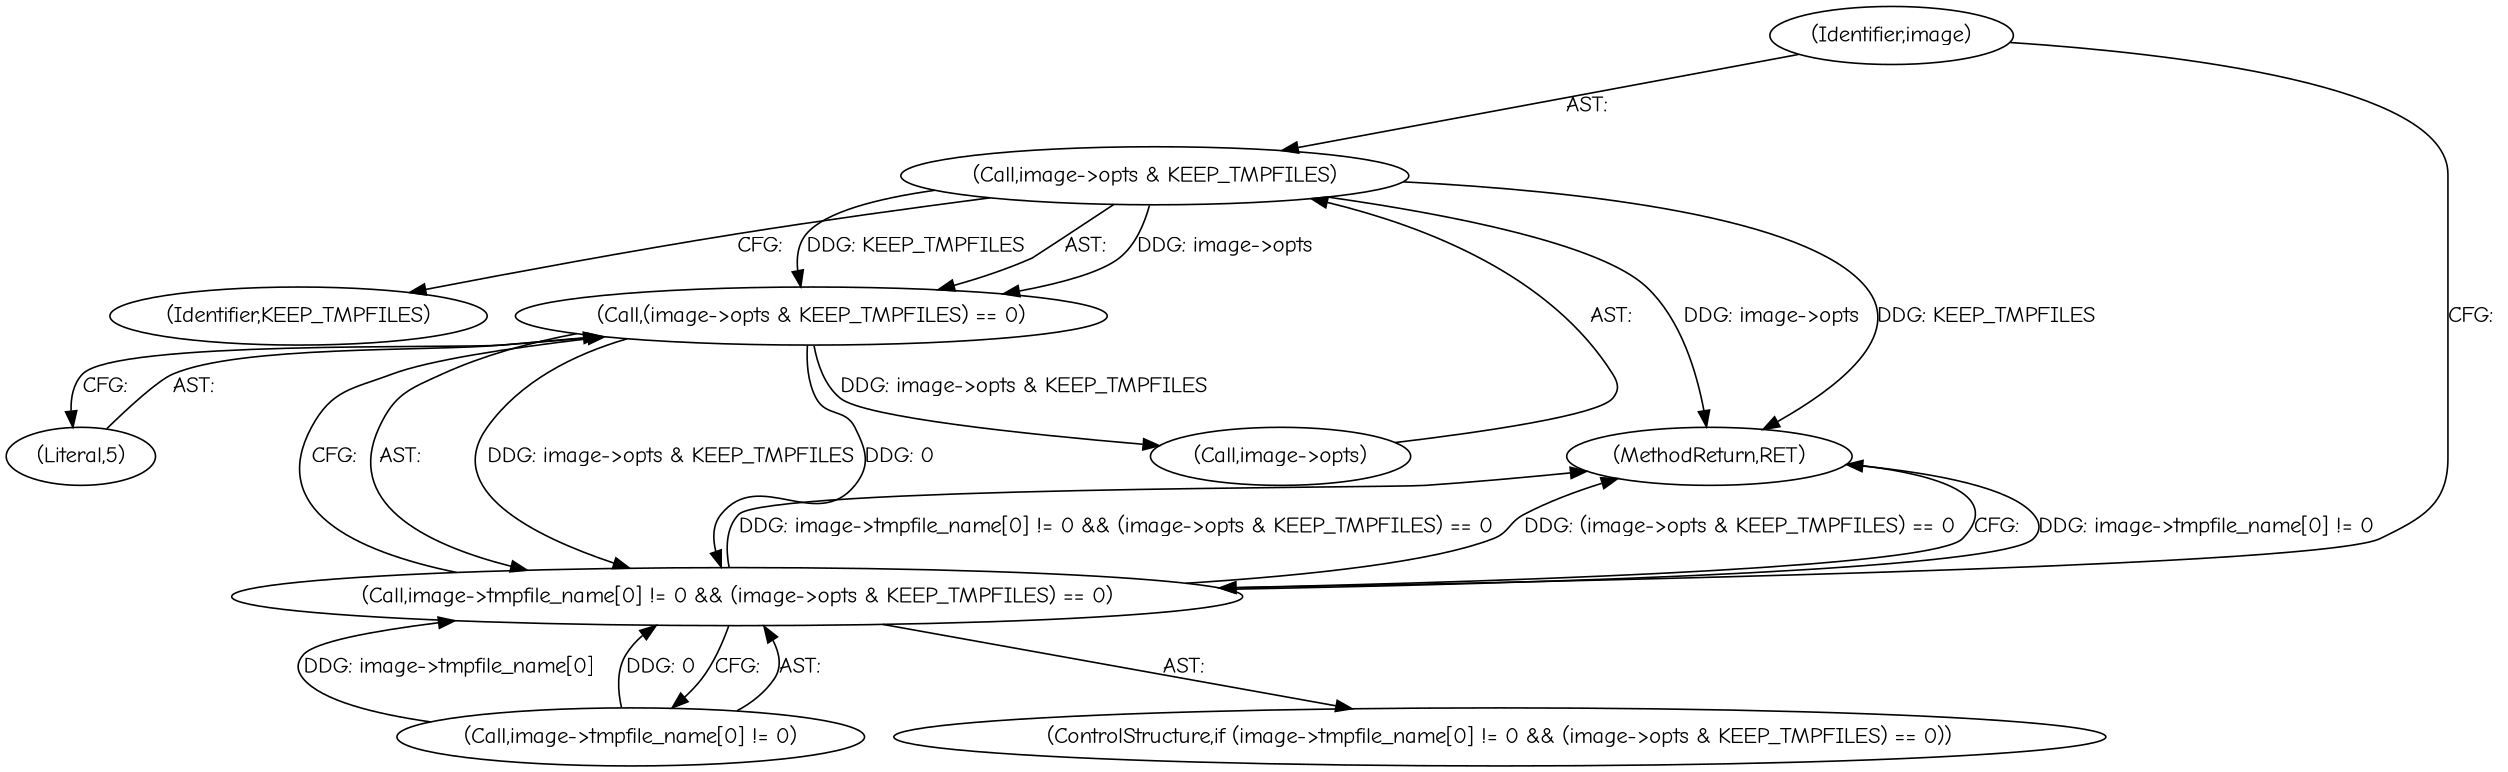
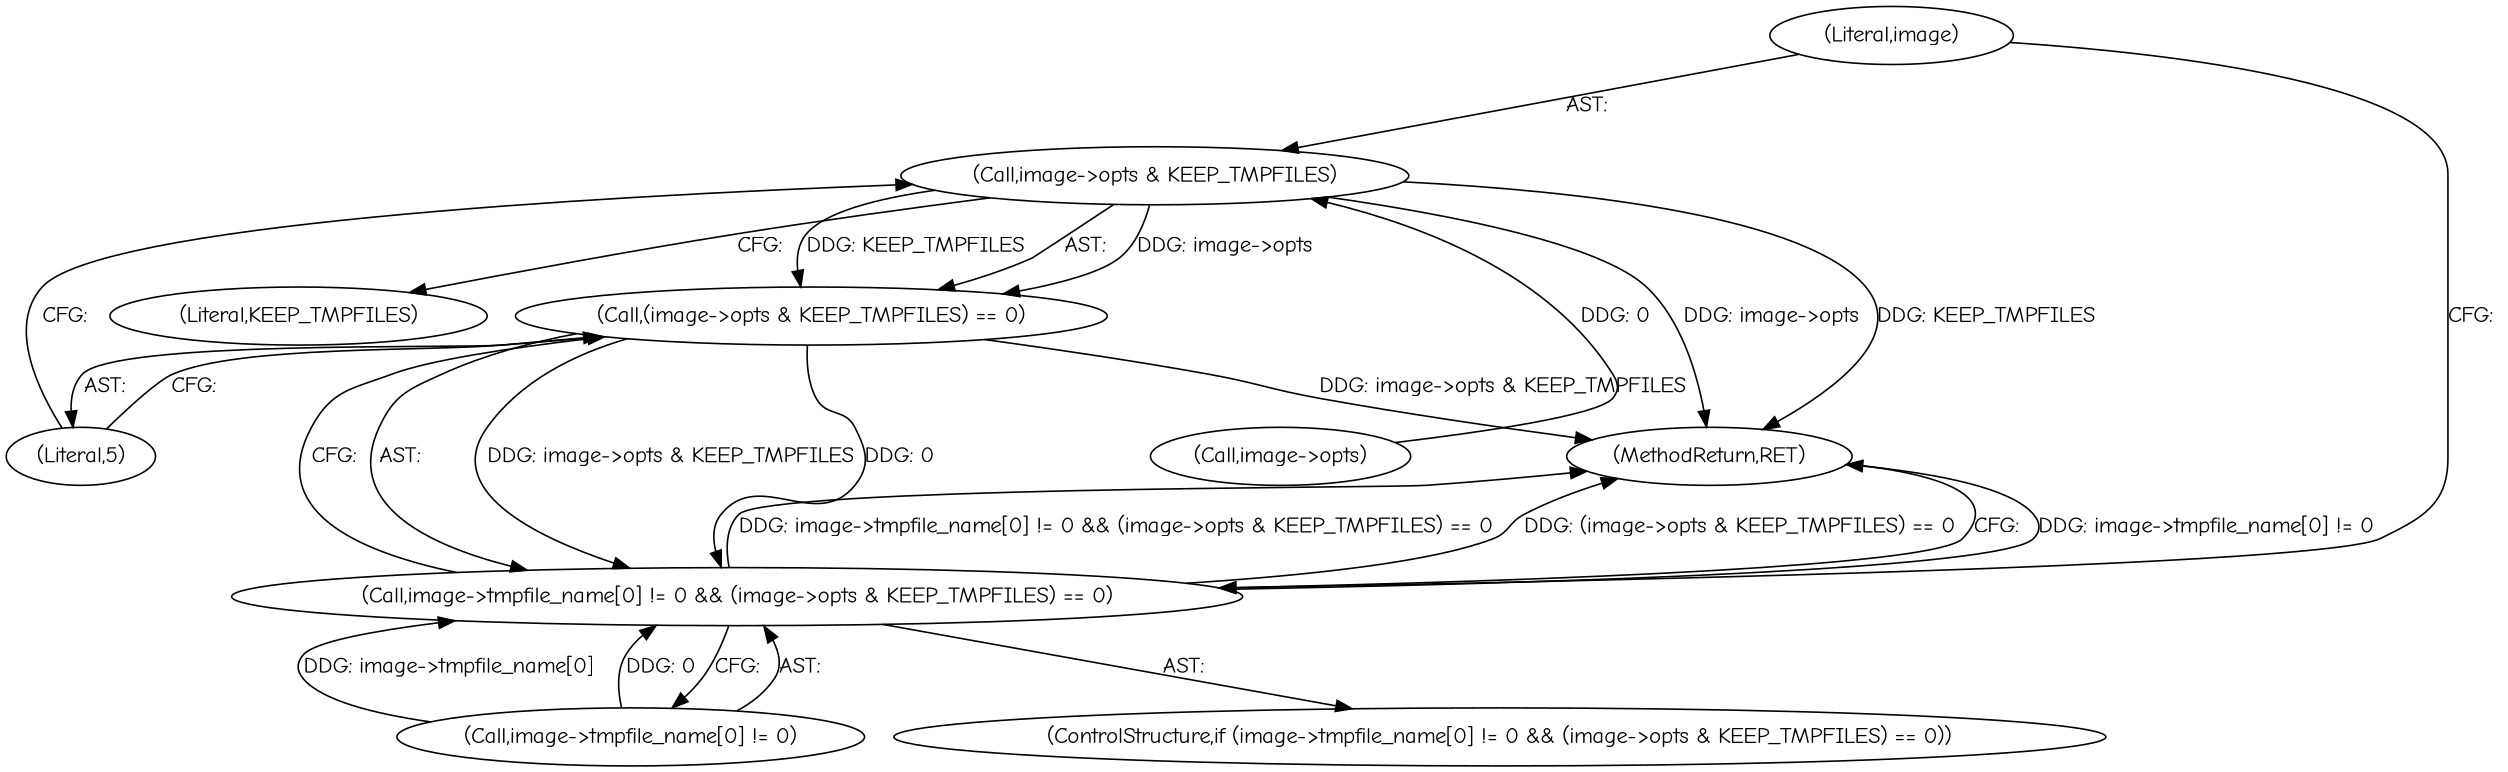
  digraph {
    fontname="Comic Neue"
    node [fontname="Comic Neue"]
    edge [fontname="Comic Neue"]
    n1 [label="(Call,image->opts & KEEP_TMPFILES)"]
    n2 [label="(Call,(image->opts & KEEP_TMPFILES) == 0)"]
-   n3 [label="(Identifier,KEEP_TMPFILES)"]
+   n3 [label="(Literal,KEEP_TMPFILES)"]
    n4 [label="(MethodReturn,RET)"]
    n5 [label="(Call,image->tmpfile_name[0] != 0 && (image->opts & KEEP_TMPFILES) == 0)"]
    n6 [label="(Literal,5)"]
    n7 [label="(Call,image->tmpfile_name[0] != 0)"]
    n8 [label="(ControlStructure,if (image->tmpfile_name[0] != 0 && (image->opts & KEEP_TMPFILES) == 0))"]
    n9 [label="(Call,image->opts)"]
-   n10 [label="(Identifier,image)"]
+   n10 [label="(Literal,image)"]
    n1 -> n2 [label="AST: "]
    n1 -> n2 [label="DDG: image->opts"]
    n1 -> n2 [label="DDG: KEEP_TMPFILES"]
    n1 -> n3 [label="CFG: "]
    n1 -> n4 [label="DDG: image->opts"]
    n1 -> n4 [label="DDG: KEEP_TMPFILES"]
-   n2 -> n9 [label="DDG: image->opts & KEEP_TMPFILES"]
+   n2 -> n4 [label="DDG: image->opts & KEEP_TMPFILES"]
    n2 -> n5 [label="AST: "]
    n2 -> n5 [label="DDG: image->opts & KEEP_TMPFILES"]
    n2 -> n5 [label="DDG: 0"]
-   n2 -> n6 [label="CFG: "]
+   n2 -> n6 [label="AST: "]
    n4 -> n5 [label="CFG: "]
    n5 -> n2 [label="CFG: "]
    n5 -> n4 [label="DDG: image->tmpfile_name[0] != 0"]
    n5 -> n4 [label="DDG: image->tmpfile_name[0] != 0 && (image->opts & KEEP_TMPFILES) == 0"]
    n5 -> n4 [label="DDG: (image->opts & KEEP_TMPFILES) == 0"]
    n5 -> n7 [label="CFG: "]
    n5 -> n8 [label="AST: "]
-   n6 -> n2 [label="AST: "]
+   n6 -> n1 [label="CFG: "]
+   n6 -> n2 [label="CFG: "]
    n7 -> n5 [label="AST: "]
    n7 -> n5 [label="DDG: image->tmpfile_name[0]"]
    n7 -> n5 [label="DDG: 0"]
-   n9 -> n1 [label="AST: "]
+   n9 -> n1 [label="DDG: 0"]
    n10 -> n1 [label="AST: "]
    n10 -> n5 [label="CFG: "]
  }
